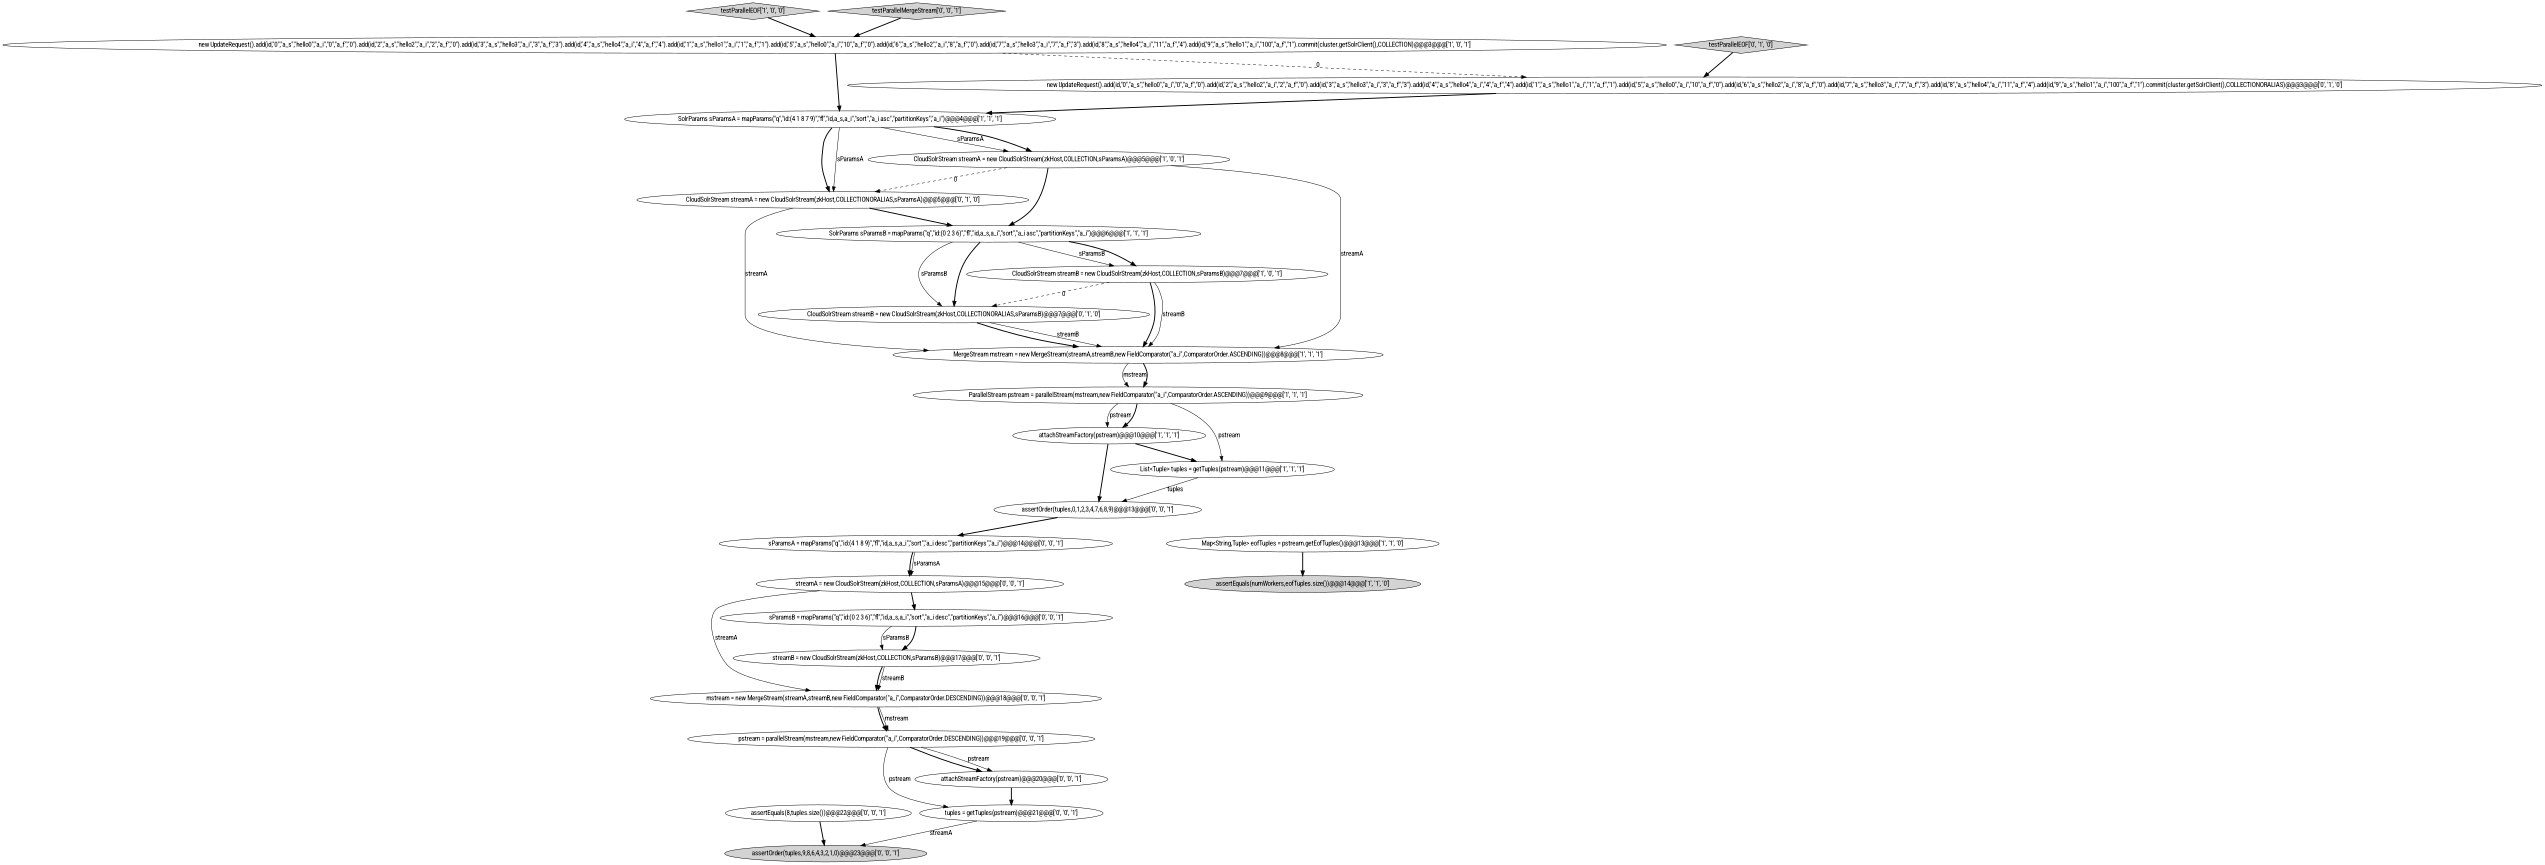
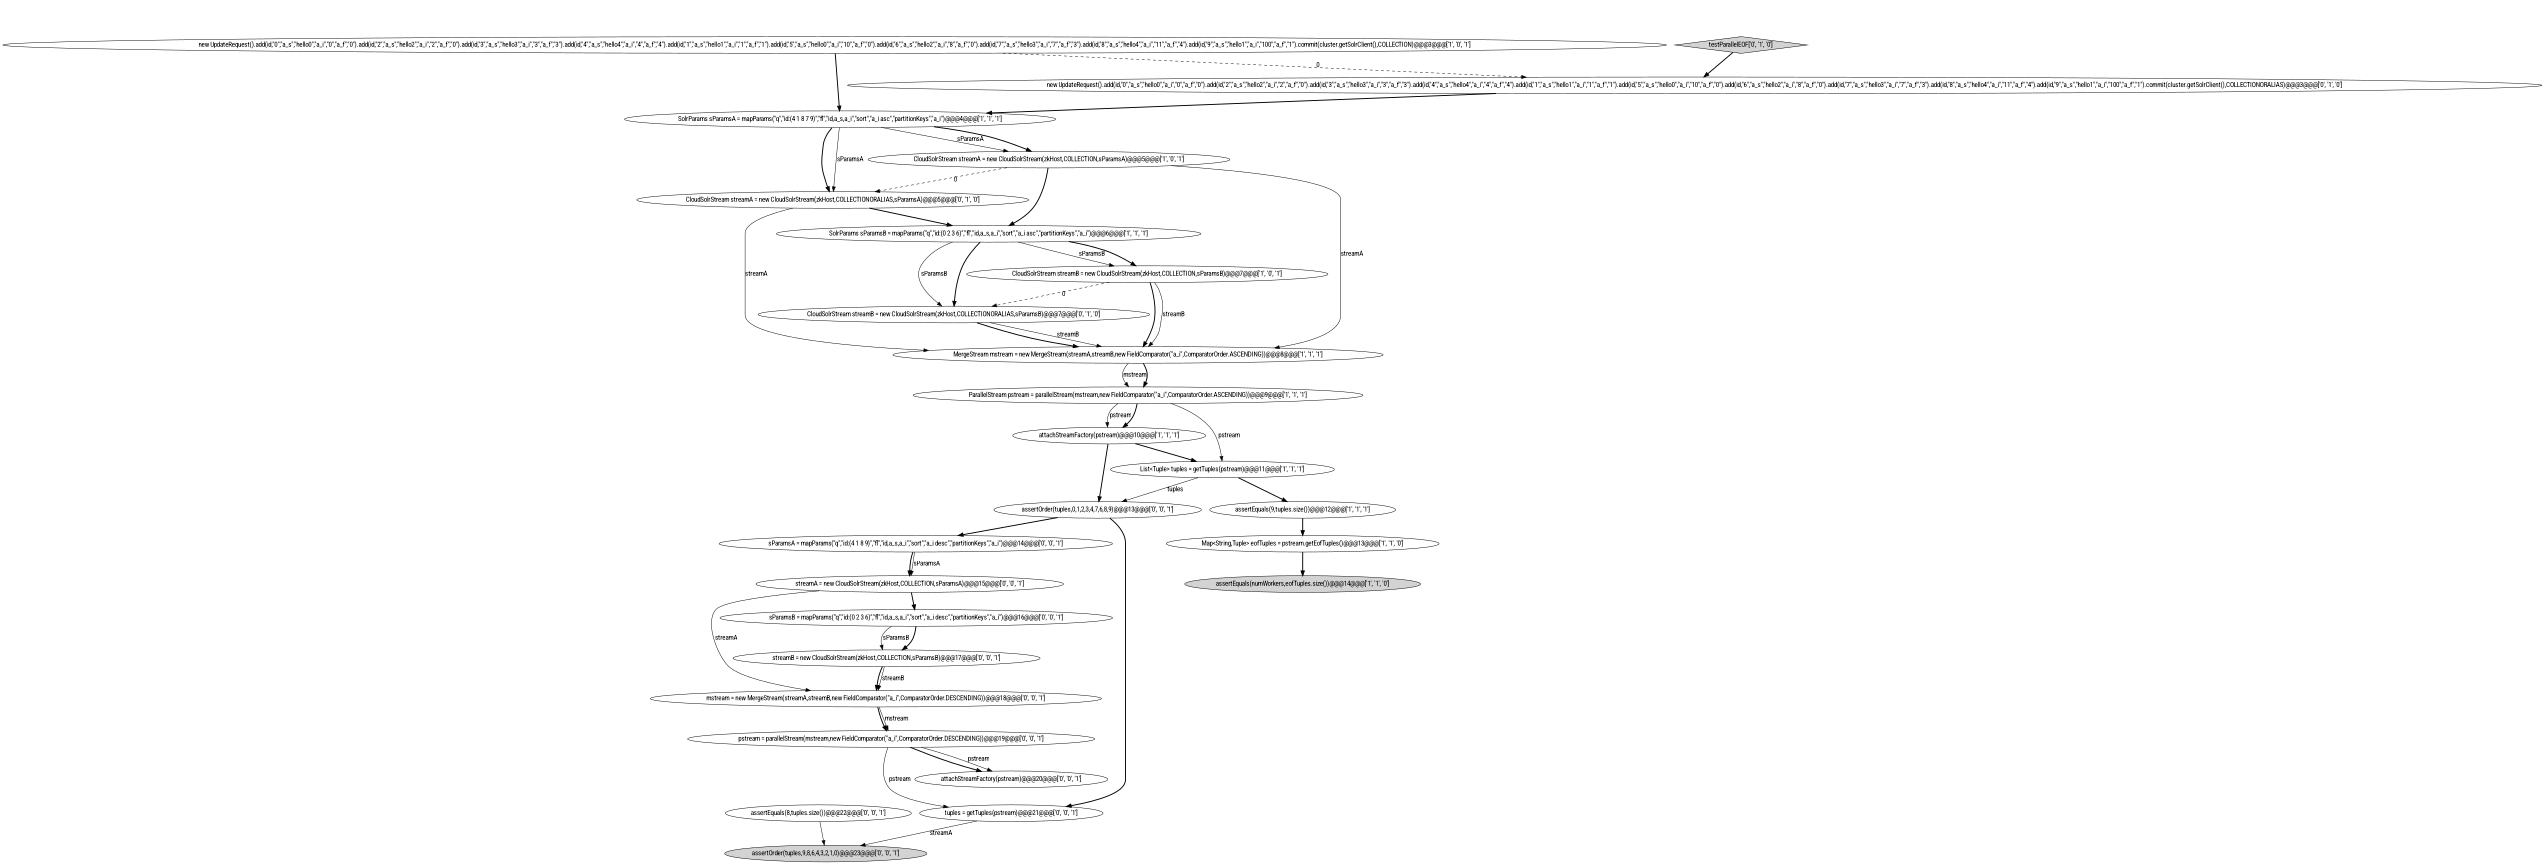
  digraph {
    fontname="Roboto Condensed"
    node [fillcolor=white fontname="Roboto Condensed" shape=ellipse style=filled]
    edge [fontname="Roboto Condensed" style=bold]
    n1 [label="mstream = new MergeStream(streamA,streamB,new FieldComparator(\"a_i\",ComparatorOrder.DESCENDING))@@@18@@@['0', '0', '1']"]
    n2 [label="pstream = parallelStream(mstream,new FieldComparator(\"a_i\",ComparatorOrder.DESCENDING))@@@19@@@['0', '0', '1']"]
    n3 [label="tuples = getTuples(pstream)@@@21@@@['0', '0', '1']"]
    n4 [label="attachStreamFactory(pstream)@@@20@@@['0', '0', '1']"]
+   n5 [label="assertEquals(9,tuples.size())@@@12@@@['1', '1', '1']"]
    n6 [label="Map<String,Tuple> eofTuples = pstream.getEofTuples()@@@13@@@['1', '1', '0']"]
    n7 [fillcolor=lightgray label="assertEquals(numWorkers,eofTuples.size())@@@14@@@['1', '1', '0']"]
    n8 [label="assertOrder(tuples,0,1,2,3,4,7,6,8,9)@@@13@@@['0', '0', '1']"]
    n9 [label="sParamsA = mapParams(\"q\",\"id:(4 1 8 9)\",\"fl\",\"id,a_s,a_i\",\"sort\",\"a_i desc\",\"partitionKeys\",\"a_i\")@@@14@@@['0', '0', '1']"]
    n10 [label="CloudSolrStream streamB = new CloudSolrStream(zkHost,COLLECTION,sParamsB)@@@7@@@['1', '0', '1']"]
    n11 [label="CloudSolrStream streamB = new CloudSolrStream(zkHost,COLLECTIONORALIAS,sParamsB)@@@7@@@['0', '1', '0']"]
    n12 [label="MergeStream mstream = new MergeStream(streamA,streamB,new FieldComparator(\"a_i\",ComparatorOrder.ASCENDING))@@@8@@@['1', '1', '1']"]
    n13 [label="ParallelStream pstream = parallelStream(mstream,new FieldComparator(\"a_i\",ComparatorOrder.ASCENDING))@@@9@@@['1', '1', '1']"]
    n14 [label="streamB = new CloudSolrStream(zkHost,COLLECTION,sParamsB)@@@17@@@['0', '0', '1']"]
    n15 [label="CloudSolrStream streamA = new CloudSolrStream(zkHost,COLLECTIONORALIAS,sParamsA)@@@5@@@['0', '1', '0']"]
    n16 [label="SolrParams sParamsB = mapParams(\"q\",\"id:(0 2 3 6)\",\"fl\",\"id,a_s,a_i\",\"sort\",\"a_i asc\",\"partitionKeys\",\"a_i\")@@@6@@@['1', '1', '1']"]
    n17 [fillcolor=lightgray label="assertOrder(tuples,9,8,6,4,3,2,1,0)@@@23@@@['0', '0', '1']"]
    n18 [label="assertEquals(8,tuples.size())@@@22@@@['0', '0', '1']"]
    n19 [label="attachStreamFactory(pstream)@@@10@@@['1', '1', '1']"]
    n20 [label="List<Tuple> tuples = getTuples(pstream)@@@11@@@['1', '1', '1']"]
    n21 [label="new UpdateRequest().add(id,\"0\",\"a_s\",\"hello0\",\"a_i\",\"0\",\"a_f\",\"0\").add(id,\"2\",\"a_s\",\"hello2\",\"a_i\",\"2\",\"a_f\",\"0\").add(id,\"3\",\"a_s\",\"hello3\",\"a_i\",\"3\",\"a_f\",\"3\").add(id,\"4\",\"a_s\",\"hello4\",\"a_i\",\"4\",\"a_f\",\"4\").add(id,\"1\",\"a_s\",\"hello1\",\"a_i\",\"1\",\"a_f\",\"1\").add(id,\"5\",\"a_s\",\"hello0\",\"a_i\",\"10\",\"a_f\",\"0\").add(id,\"6\",\"a_s\",\"hello2\",\"a_i\",\"8\",\"a_f\",\"0\").add(id,\"7\",\"a_s\",\"hello3\",\"a_i\",\"7\",\"a_f\",\"3\").add(id,\"8\",\"a_s\",\"hello4\",\"a_i\",\"11\",\"a_f\",\"4\").add(id,\"9\",\"a_s\",\"hello1\",\"a_i\",\"100\",\"a_f\",\"1\").commit(cluster.getSolrClient(),COLLECTIONORALIAS)@@@3@@@['0', '1', '0']"]
    n22 [label="SolrParams sParamsA = mapParams(\"q\",\"id:(4 1 8 7 9)\",\"fl\",\"id,a_s,a_i\",\"sort\",\"a_i asc\",\"partitionKeys\",\"a_i\")@@@4@@@['1', '1', '1']"]
    n23 [label="CloudSolrStream streamA = new CloudSolrStream(zkHost,COLLECTION,sParamsA)@@@5@@@['1', '0', '1']"]
-   n24 [fillcolor=lightgray label="testParallelEOF['1', '0', '0']" shape=diamond]
    n25 [label="new UpdateRequest().add(id,\"0\",\"a_s\",\"hello0\",\"a_i\",\"0\",\"a_f\",\"0\").add(id,\"2\",\"a_s\",\"hello2\",\"a_i\",\"2\",\"a_f\",\"0\").add(id,\"3\",\"a_s\",\"hello3\",\"a_i\",\"3\",\"a_f\",\"3\").add(id,\"4\",\"a_s\",\"hello4\",\"a_i\",\"4\",\"a_f\",\"4\").add(id,\"1\",\"a_s\",\"hello1\",\"a_i\",\"1\",\"a_f\",\"1\").add(id,\"5\",\"a_s\",\"hello0\",\"a_i\",\"10\",\"a_f\",\"0\").add(id,\"6\",\"a_s\",\"hello2\",\"a_i\",\"8\",\"a_f\",\"0\").add(id,\"7\",\"a_s\",\"hello3\",\"a_i\",\"7\",\"a_f\",\"3\").add(id,\"8\",\"a_s\",\"hello4\",\"a_i\",\"11\",\"a_f\",\"4\").add(id,\"9\",\"a_s\",\"hello1\",\"a_i\",\"100\",\"a_f\",\"1\").commit(cluster.getSolrClient(),COLLECTION)@@@3@@@['1', '0', '1']"]
-   n26 [fillcolor=lightgray label="testParallelMergeStream['0', '0', '1']" shape=diamond]
    n27 [fillcolor=lightgray label="testParallelEOF['0', '1', '0']" shape=diamond]
    n28 [label="sParamsB = mapParams(\"q\",\"id:(0 2 3 6)\",\"fl\",\"id,a_s,a_i\",\"sort\",\"a_i desc\",\"partitionKeys\",\"a_i\")@@@16@@@['0', '0', '1']"]
    n29 [label="streamA = new CloudSolrStream(zkHost,COLLECTION,sParamsA)@@@15@@@['0', '0', '1']"]
    n1 -> n2
    n1 -> n2 [label=mstream style=solid]
    n2 -> n3 [label=pstream style=solid]
    n2 -> n4
    n2 -> n4 [label=pstream style=solid]
    n3 -> n17 [label=streamA style=solid]
-   n4 -> n3
+   n8 -> n3
+   n5 -> n6
    n6 -> n7
    n8 -> n9
    n9 -> n29 [label=sParamsA style=solid]
    n9 -> n29
    n10 -> n11 [label=0 style=dashed]
    n10 -> n12
    n10 -> n12 [label=streamB style=solid]
    n11 -> n12
    n11 -> n12 [label=streamB style=solid]
    n12 -> n13 [label=mstream style=solid]
    n12 -> n13
    n13 -> n19 [label=pstream style=solid]
    n13 -> n19
    n13 -> n20 [label=pstream style=solid]
    n14 -> n1 [label=streamB style=solid]
    n14 -> n1
    n15 -> n12 [label=streamA style=solid]
    n15 -> n16
    n16 -> n10 [label=sParamsB style=solid]
    n16 -> n10
    n16 -> n11 [label=sParamsB style=solid]
    n16 -> n11
-   n18 -> n17
+   n18 -> n17 [style=solid]
    n19 -> n8
    n19 -> n20
+   n20 -> n5
    n20 -> n8 [label=tuples style=solid]
    n21 -> n22
    n22 -> n15
    n22 -> n15 [label=sParamsA style=solid]
    n22 -> n23 [label=sParamsA style=solid]
    n22 -> n23
    n23 -> n12 [label=streamA style=solid]
    n23 -> n15 [label=0 style=dashed]
    n23 -> n16
-   n24 -> n25
    n25 -> n21 [label=0 style=dashed]
    n25 -> n22
-   n26 -> n25
    n27 -> n21
    n28 -> n14
    n28 -> n14 [label=sParamsB style=solid]
    n29 -> n1 [label=streamA style=solid]
    n29 -> n28
  }
